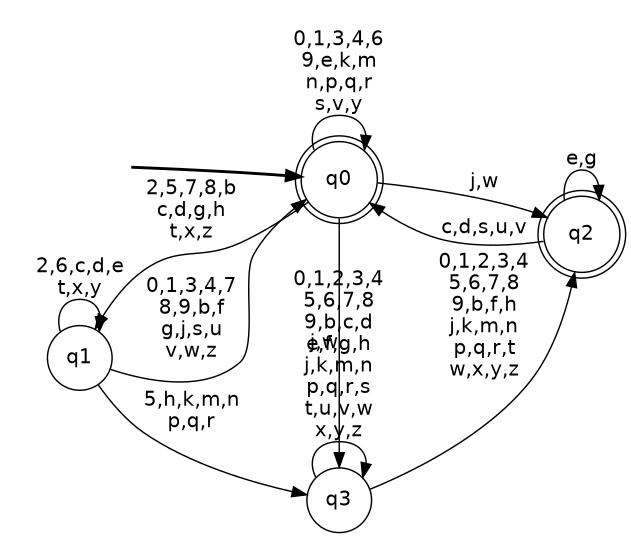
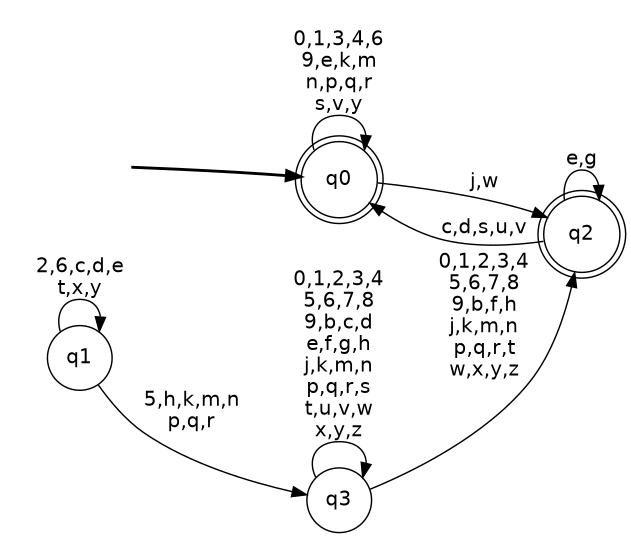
  digraph {
    fontname="DejaVu Sans"
    rankdir=LR
    node [fontname="DejaVu Sans" shape=doublecircle style="rounded,filled" color=black fillcolor=white]
    edge [fontname="DejaVu Sans"]
    __start0 [height=0 shape=none style=invis width=0 color="" fillcolor=""]
    n2 [label=q0]
    n3 [label=q1 shape=circle style=filled]
    n4 [label=q2]
    n5 [label=q3 shape=circle style=filled]
    subgraph cluster_1 {
      nodesep=0.15
      ranksep=0.15
      style=invis
      __start0
      n2
    }
    __start0 -> n2 [penwidth=2]
    n2 -> n2 [label="0,1,3,4,6\n9,e,k,m\nn,p,q,r\ns,v,y"]
-   n2 -> n3 [label="2,5,7,8,b\nc,d,g,h\nt,x,z"]
    n2 -> n4 [label="j,w"]
-   n2 -> n5 [label="j,w"]
-   n3 -> n2 [label="0,1,3,4,7\n8,9,b,f\ng,j,s,u\nv,w,z"]
    n3 -> n3 [label="2,6,c,d,e\nt,x,y"]
    n3 -> n5 [label="5,h,k,m,n\np,q,r"]
    n4 -> n2 [label="c,d,s,u,v"]
    n4 -> n4 [label="e,g"]
    n5 -> n4 [label="0,1,2,3,4\n5,6,7,8\n9,b,f,h\nj,k,m,n\np,q,r,t\nw,x,y,z"]
    n5 -> n5 [label="0,1,2,3,4\n5,6,7,8\n9,b,c,d\ne,f,g,h\nj,k,m,n\np,q,r,s\nt,u,v,w\nx,y,z"]
  }
